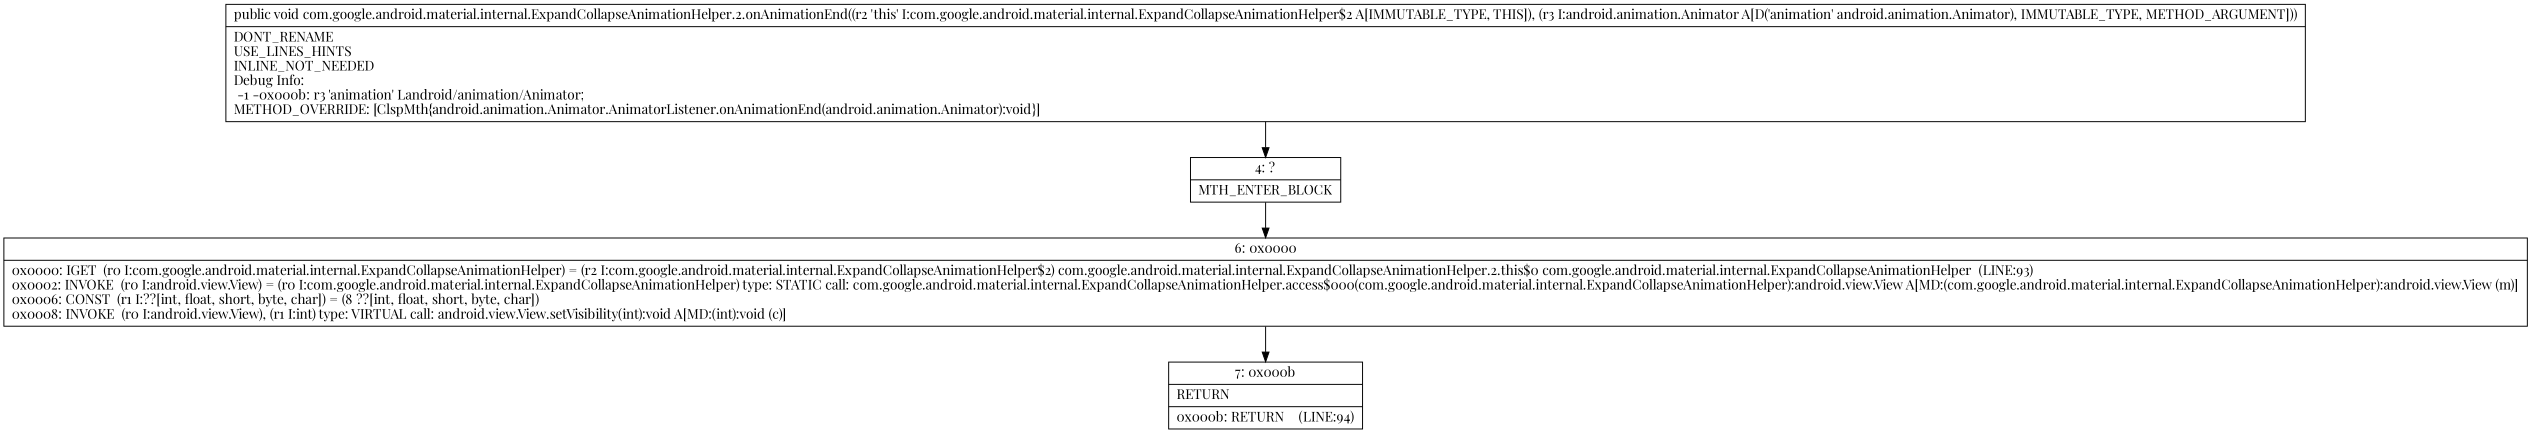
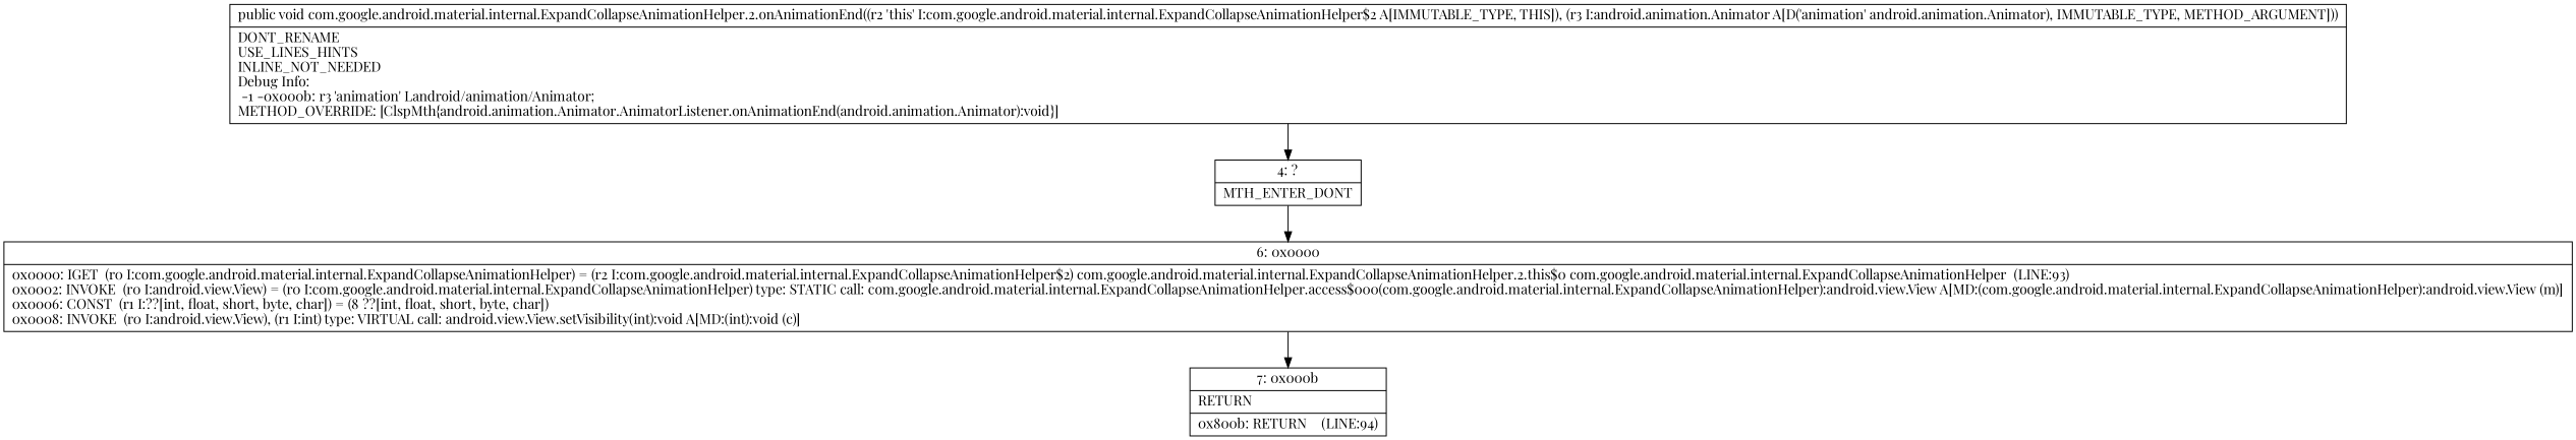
  digraph {
    fontname="Playfair Display"
    node [fontname="Playfair Display" shape=record]
    edge [fontname="Playfair Display"]
-   n1 [label="{4\:\ ?|MTH_ENTER_BLOCK\l}"]
+   n1 [label="{4\:\ ?|MTH_ENTER_DONT\l}"]
    n2 [label="{6\:\ 0x0000|0x0000: IGET  (r0 I:com.google.android.material.internal.ExpandCollapseAnimationHelper) = (r2 I:com.google.android.material.internal.ExpandCollapseAnimationHelper$2) com.google.android.material.internal.ExpandCollapseAnimationHelper.2.this$0 com.google.android.material.internal.ExpandCollapseAnimationHelper  (LINE:93)\l0x0002: INVOKE  (r0 I:android.view.View) = (r0 I:com.google.android.material.internal.ExpandCollapseAnimationHelper) type: STATIC call: com.google.android.material.internal.ExpandCollapseAnimationHelper.access$000(com.google.android.material.internal.ExpandCollapseAnimationHelper):android.view.View A[MD:(com.google.android.material.internal.ExpandCollapseAnimationHelper):android.view.View (m)]\l0x0006: CONST  (r1 I:??[int, float, short, byte, char]) = (8 ??[int, float, short, byte, char]) \l0x0008: INVOKE  (r0 I:android.view.View), (r1 I:int) type: VIRTUAL call: android.view.View.setVisibility(int):void A[MD:(int):void (c)]\l}"]
-   n3 [label="{7\:\ 0x000b|RETURN\l|0x000b: RETURN    (LINE:94)\l}"]
+   n3 [label="{7\:\ 0x000b|RETURN\l|0x800b: RETURN    (LINE:94)\l}"]
    n4 [label="{public void com.google.android.material.internal.ExpandCollapseAnimationHelper.2.onAnimationEnd((r2 'this' I:com.google.android.material.internal.ExpandCollapseAnimationHelper$2 A[IMMUTABLE_TYPE, THIS]), (r3 I:android.animation.Animator A[D('animation' android.animation.Animator), IMMUTABLE_TYPE, METHOD_ARGUMENT]))  | DONT_RENAME\lUSE_LINES_HINTS\lINLINE_NOT_NEEDED\lDebug Info:\l  \-1 \-0x000b: r3 'animation' Landroid\/animation\/Animator;\lMETHOD_OVERRIDE: [ClspMth\{android.animation.Animator.AnimatorListener.onAnimationEnd(android.animation.Animator):void\}]\l}"]
    n1 -> n2
    n2 -> n3
    n4 -> n1
  }
